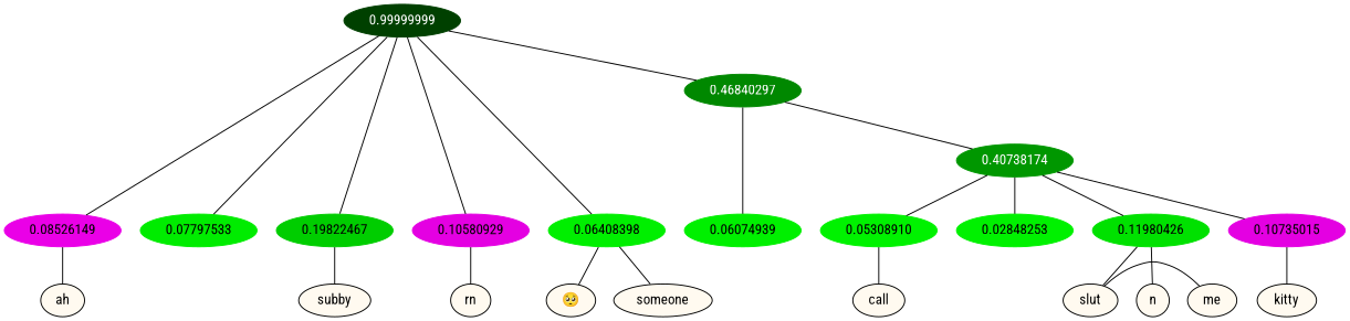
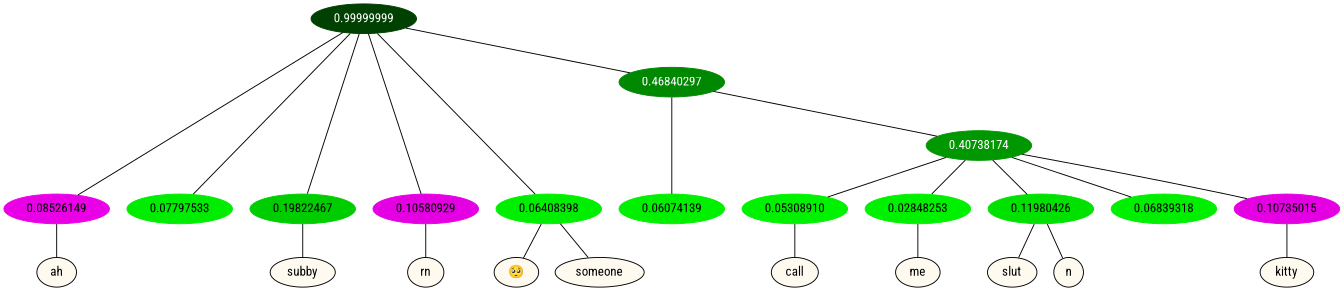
  graph {
    fontname="Roboto Condensed"
    node [color=black fontname="Roboto Condensed" format=png nodesep=0.001 ordering=out overlap_scaling=0.01 ranksep=0.001 style=filled fontcolor=black]
    edge [fontname="Roboto Condensed"]
    n1 [fillcolor=floralwhite height=0.15 label=ah style="filled,solid" width=0.15 fontcolor=""]
    n2 [fillcolor=floralwhite height=0.15 label=subby style="filled,solid" width=0.15 fontcolor=""]
    n3 [fillcolor=floralwhite height=0.15 label=rn style="filled,solid" width=0.15 fontcolor=""]
    n4 [fillcolor=floralwhite height=0.15 label="🥺" style="filled,solid" width=0.15 fontcolor=""]
    n5 [fillcolor=floralwhite height=0.15 label=someone style="filled,solid" width=0.15 fontcolor=""]
    n6 [fillcolor=floralwhite height=0.15 label=call style="filled,solid" width=0.15 fontcolor=""]
    n7 [fillcolor=floralwhite height=0.15 label=me style="filled,solid" width=0.15 fontcolor=""]
    n8 [fillcolor=floralwhite height=0.15 label=slut style="filled,solid" width=0.15 fontcolor=""]
    n9 [fillcolor=floralwhite height=0.15 label=n style="filled,solid" width=0.15 fontcolor=""]
    n10 [fillcolor=floralwhite height=0.15 label=kitty style="filled,solid" width=0.15 fontcolor=""]
    n11 [color="0.835 1.000 0.915" height=0.15 label=0.08526149 width=0.15]
    n12 [color="0.334 1.000 0.922" height=0.15 label=0.07797533 width=0.15]
    n13 [color="0.334 1.000 0.802" height=0.15 label=0.19822467 width=0.15]
    n14 [color="0.835 1.000 0.894" height=0.15 label=0.10580929 width=0.15]
    n15 [color="0.334 1.000 0.936" height=0.15 label=0.06408398 width=0.15]
-   n16 [color="0.334 1.000 0.939" height=0.15 label=0.06074939 width=0.15]
+   n16 [color="0.334 1.000 0.939" height=0.15 label=0.06074139 width=0.15]
    n17 [color="0.334 1.000 0.947" height=0.15 label=0.05308910 width=0.15]
    n18 [color="0.334 1.000 0.942" height=0.15 label=0.02848253 width=0.15]
    n19 [color="0.334 1.000 0.880" height=0.15 label=0.11980426 width=0.15]
+   n20 [color="0.334 1.000 0.932" height=0.15 label=0.06839318 width=0.15]
    n21 [color="0.835 1.000 0.893" height=0.15 label=0.10735015 width=0.15]
    n22 [color="0.334 1.000 0.250" fontcolor=grey99 height=0.15 label=0.99999999 width=0.15]
    n23 [color="0.334 1.000 0.532" fontcolor=grey99 height=0.15 label=0.46840297 width=0.15]
    n24 [color="0.334 1.000 0.593" fontcolor=grey99 height=0.15 label=0.40738174 width=0.15]
    subgraph sub_1 {
      rank=same
      n1
      n2
      n3
      n4
      n5
      n6
      n7
      n8
      n9
      n10
    }
    subgraph sub_2 {
      rank=same
      n11
      n12
      n13
      n14
      n15
      n16
      n17
      n18
      n19
+     n20
      n21
    }
    n11 -- n1
    n13 -- n2
    n14 -- n3
    n15 -- n4
    n15 -- n5
    n17 -- n6
-   n8 -- n7
+   n18 -- n7
    n19 -- n8
    n19 -- n9
    n21 -- n10
    n22 -- n11
    n22 -- n12
    n22 -- n13
    n22 -- n14
    n22 -- n15
    n22 -- n23
    n23 -- n16
    n23 -- n24
    n24 -- n17
    n24 -- n18
    n24 -- n19
+   n24 -- n20
    n24 -- n21
  }
